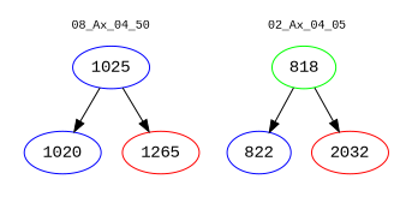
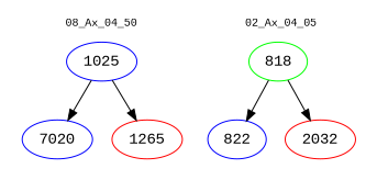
  digraph {
    fontname="Liberation Mono"
    node [color=blue fontname="Liberation Mono"]
    edge [color=black fontname="Liberation Mono"]
    n1 [label=1025]
-   n2 [label=1020]
+   n2 [label=7020]
    n3 [color=red label=1265]
    n4 [color=green label=818]
    n5 [label=822]
    n6 [color=red label=2032]
    subgraph cluster_1 {
      color=white
      fontsize=10
      label="08_Ax_04_50"
      n1
      n2
      n3
    }
    subgraph cluster_2 {
      color=white
      fontsize=10
      label="02_Ax_04_05"
      n4
      n5
      n6
    }
    n1 -> n2
    n1 -> n3
    n4 -> n5
    n4 -> n6
  }
